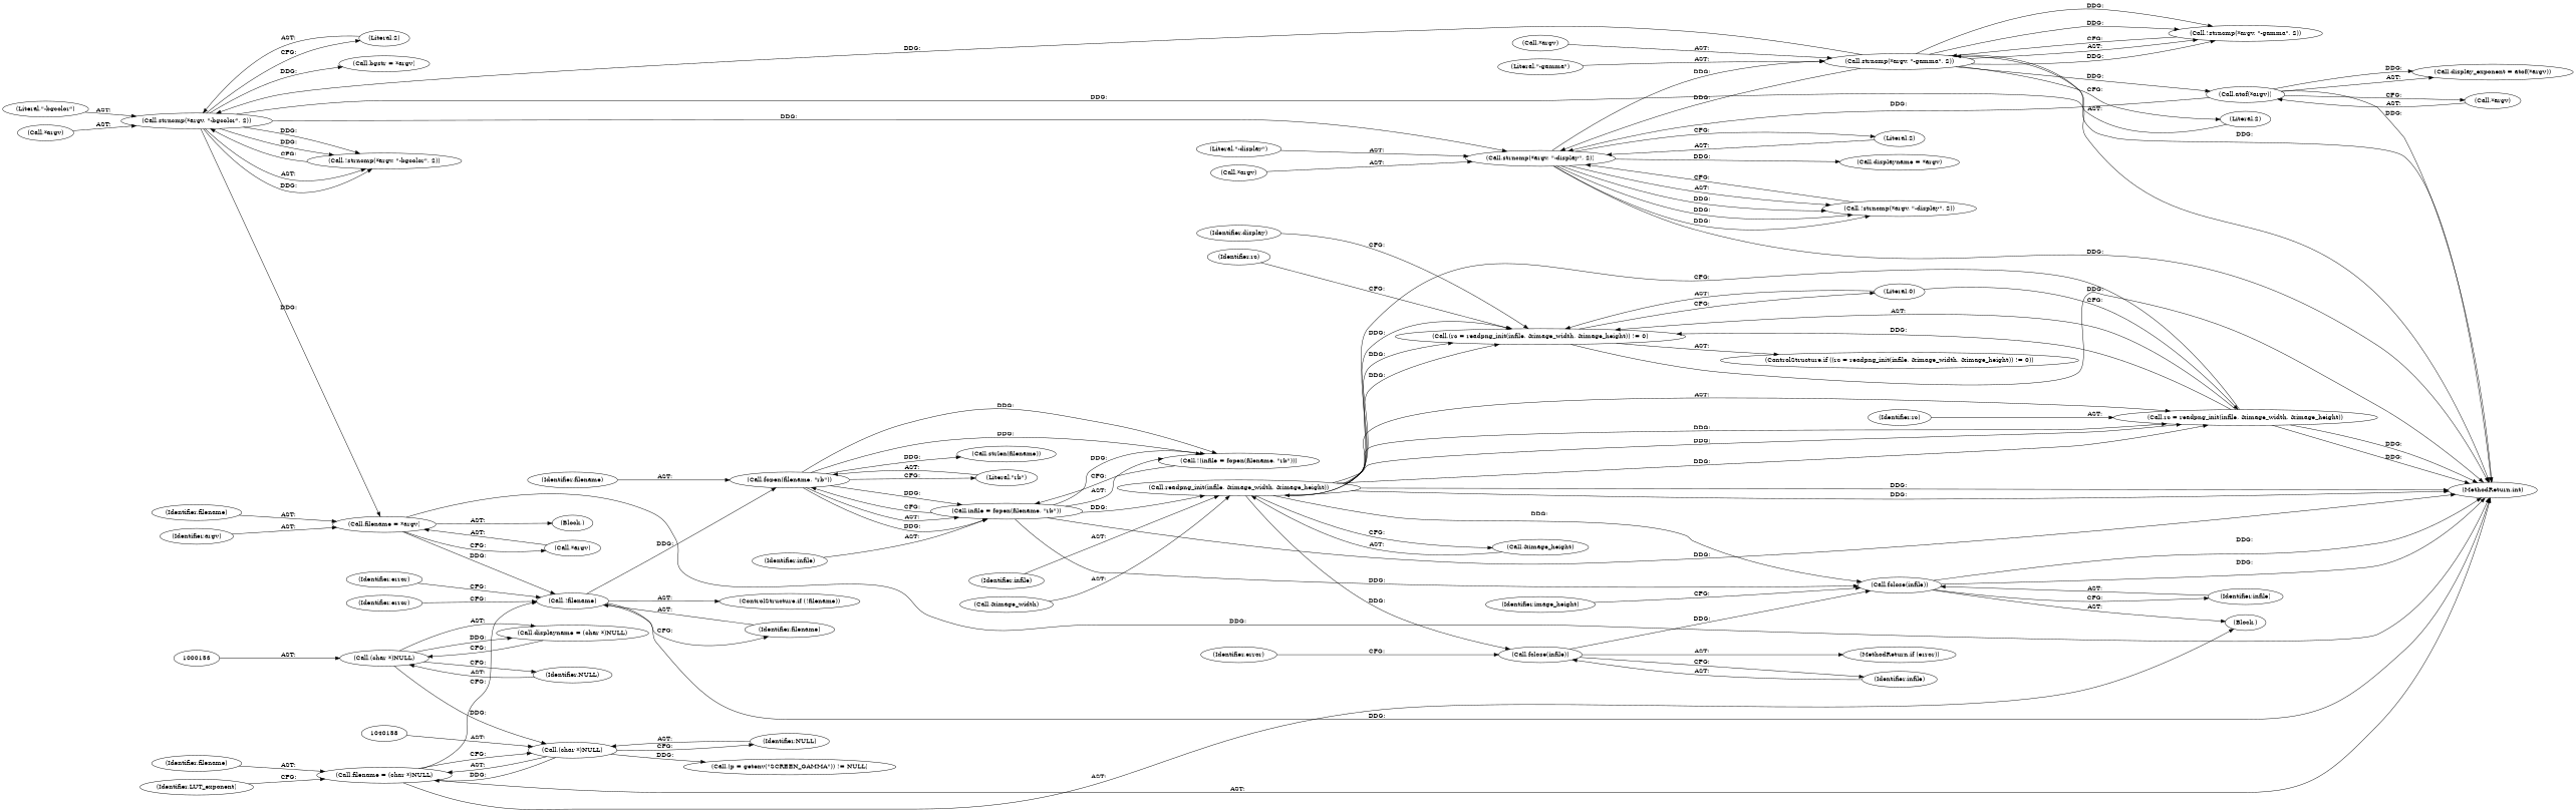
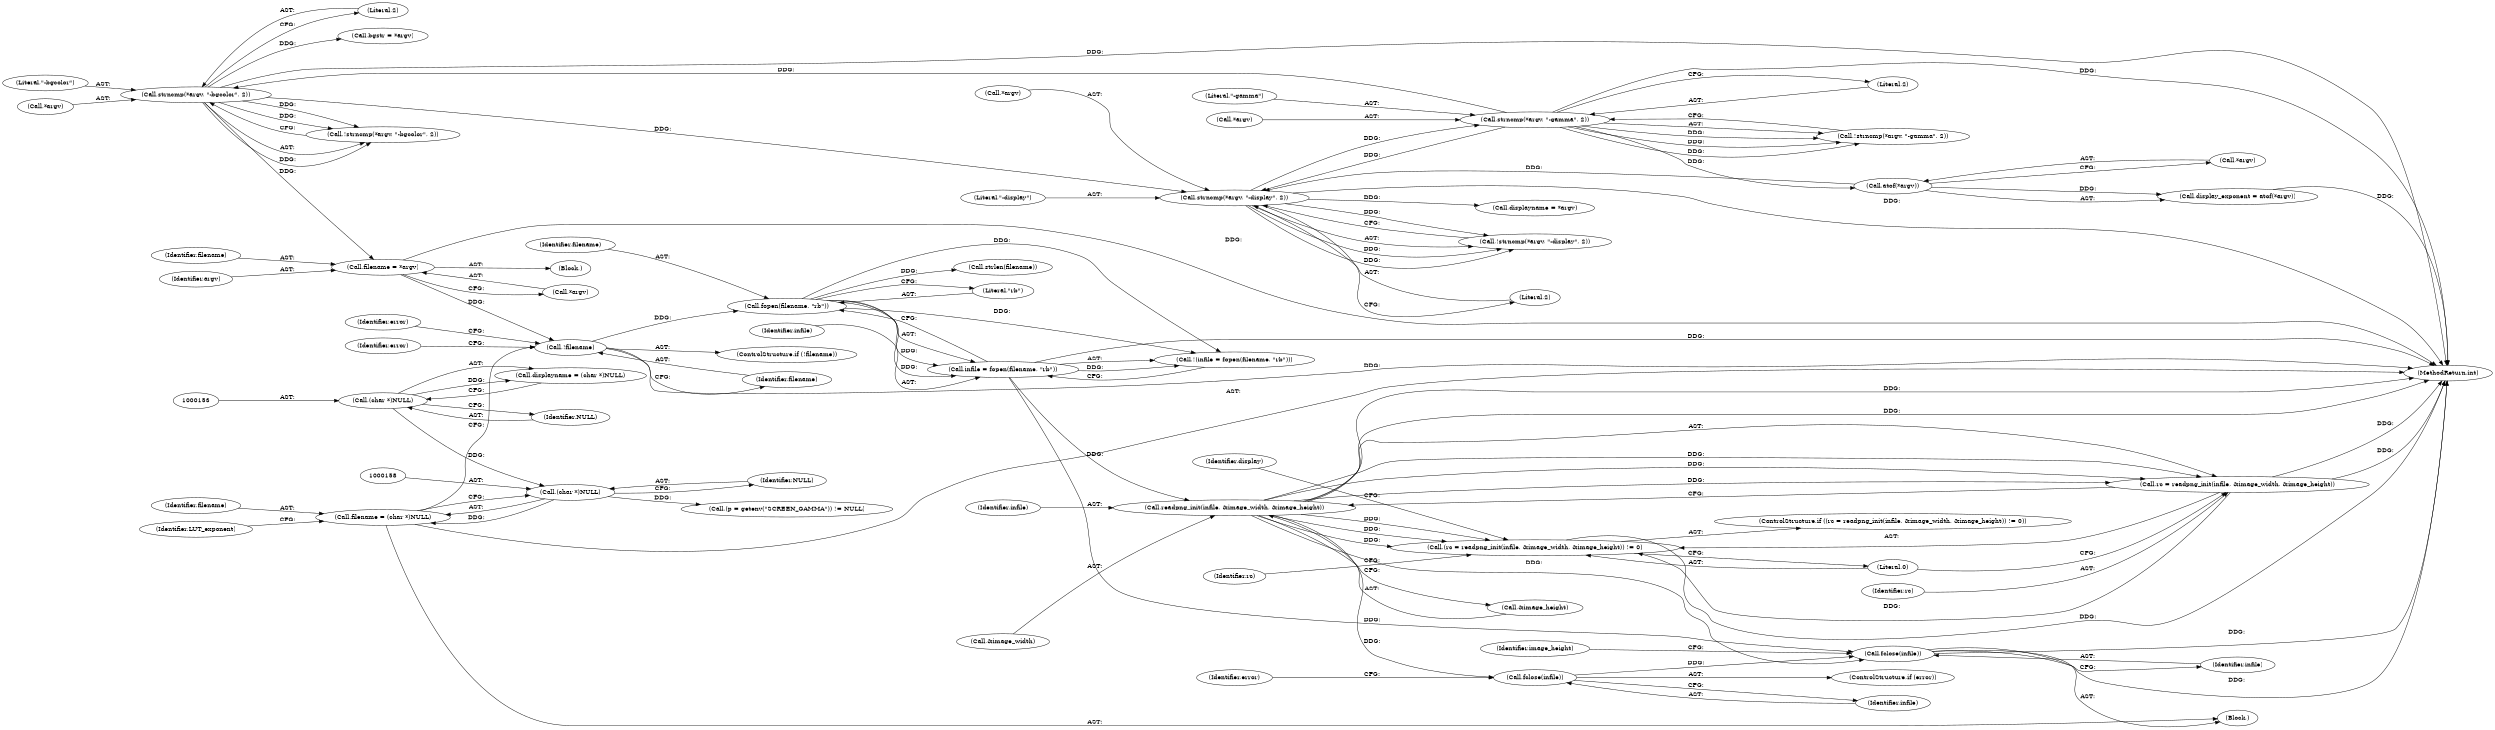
  digraph {
    rankdir=LR
    n1 [label="(Call,readpng_init(infile, &image_width, &image_height))"]
    n2 [label="(Call,(rc = readpng_init(infile, &image_width, &image_height)) != 0)"]
    n3 [label="(Call,rc = readpng_init(infile, &image_width, &image_height))"]
    n4 [label="(Call,fclose(infile))"]
    n5 [label="(Call,fclose(infile))"]
    n6 [label="(Call,&image_height)"]
    n7 [label="(MethodReturn,int)"]
    n8 [label="(Literal,0)"]
    n9 [label="(ControlStructure,if ((rc = readpng_init(infile, &image_width, &image_height)) != 0))"]
    n10 [label="(Identifier,infile)"]
-   n11 [label="(MethodReturn,if (error))"]
+   n11 [label="(ControlStructure,if (error))"]
    n12 [label="(Block,)"]
    n13 [label="(Identifier,infile)"]
    n14 [label="(Call,infile = fopen(filename, \"rb\"))"]
    n15 [label="(Call,fopen(filename, \"rb\"))"]
    n16 [label="(Call,!(infile = fopen(filename, \"rb\")))"]
    n17 [label="(Call,strlen(filename))"]
    n18 [label="(Literal,\"rb\")"]
    n19 [label="(Call,!filename)"]
    n20 [label="(ControlStructure,if (!filename))"]
    n21 [label="(Identifier,filename)"]
    n22 [label="(Call,filename = *argv)"]
    n23 [label="(Block,)"]
    n24 [label="(Call,*argv)"]
    n25 [label="(Call,strncmp(*argv, \"-bgcolor\", 2))"]
    n26 [label="(Call,strncmp(*argv, \"-display\", 2))"]
    n27 [label="(Call,!strncmp(*argv, \"-bgcolor\", 2))"]
    n28 [label="(Literal,2)"]
    n29 [label="(Call,bgstr = *argv)"]
    n30 [label="(Call,strncmp(*argv, \"-gamma\", 2))"]
    n31 [label="(Call,displayname = *argv)"]
    n32 [label="(Call,!strncmp(*argv, \"-display\", 2))"]
    n33 [label="(Literal,2)"]
    n34 [label="(Call,atof(*argv))"]
    n35 [label="(Literal,2)"]
    n36 [label="(Call,!strncmp(*argv, \"-gamma\", 2))"]
    n37 [label="(Call,*argv)"]
    n38 [label="(Call,display_exponent = atof(*argv))"]
    n39 [label="(Call,filename = (char *)NULL)"]
    n40 [label="(Call,(char *)NULL)"]
    n41 [label="(Identifier,NULL)"]
    n42 [label="(Call,(p = getenv(\"SCREEN_GAMMA\")) != NULL)"]
    n43 [label="(Call,(char *)NULL)"]
    n44 [label="(Call,displayname = (char *)NULL)"]
    n45 [label="(Identifier,NULL)"]
    n46 [label="(Identifier,LUT_exponent)"]
    n47 [label="(Identifier,error)"]
    n48 [label="(Identifier,filename)"]
    n49 [label="(Identifier,filename)"]
    n50 [label="(Identifier,error)"]
    n51 [label="(Identifier,display)"]
    n52 [label="(Identifier,argv)"]
    n53 [label="(Identifier,rc)"]
    n54 [label="(Identifier,filename)"]
    n55 [label="(Literal,\"-display\")"]
    n56 [label="(Literal,\"-gamma\")"]
    n57 [label="(Call,*argv)"]
    n58 [label="(Identifier,infile)"]
    n59 [label="(Literal,\"-bgcolor\")"]
    n60 [label="(Identifier,image_height)"]
    n61 [label="(Call,&image_width)"]
    n62 [label="(Identifier,infile)"]
    n63 [label="(Call,*argv)"]
    n64 [label="(Identifier,error)"]
    n65 [label="(Call,*argv)"]
    n66 [label="(Identifier,rc)"]
-   1000158 [label=1040158]
+   1000158
    1000153
    n1 -> n2 [label="DDG: "]
    n1 -> n2 [label="DDG: "]
    n1 -> n2 [label="DDG: "]
    n1 -> n3 [label="AST: "]
    n1 -> n3 [label="DDG: "]
    n1 -> n3 [label="DDG: "]
    n1 -> n3 [label="DDG: "]
    n1 -> n4 [label="DDG: "]
    n1 -> n5 [label="DDG: "]
    n1 -> n6 [label="CFG: "]
    n1 -> n7 [label="DDG: "]
    n1 -> n7 [label="DDG: "]
    n2 -> n7 [label="DDG: "]
    n2 -> n8 [label="CFG: "]
    n2 -> n9 [label="AST: "]
    n3 -> n1 [label="CFG: "]
    n3 -> n2 [label="AST: "]
    n3 -> n2 [label="DDG: "]
    n3 -> n7 [label="DDG: "]
    n3 -> n7 [label="DDG: "]
    n4 -> n5 [label="DDG: "]
    n4 -> n10 [label="CFG: "]
    n4 -> n11 [label="AST: "]
    n5 -> n7 [label="DDG: "]
    n5 -> n7 [label="DDG: "]
    n5 -> n12 [label="AST: "]
    n5 -> n13 [label="CFG: "]
    n6 -> n1 [label="AST: "]
    n8 -> n2 [label="AST: "]
    n8 -> n3 [label="CFG: "]
    n10 -> n4 [label="AST: "]
    n13 -> n5 [label="AST: "]
    n14 -> n1 [label="DDG: "]
    n14 -> n5 [label="DDG: "]
    n14 -> n7 [label="DDG: "]
    n14 -> n15 [label="CFG: "]
    n14 -> n16 [label="AST: "]
    n14 -> n16 [label="DDG: "]
    n15 -> n14 [label="AST: "]
    n15 -> n14 [label="DDG: "]
    n15 -> n14 [label="DDG: "]
    n15 -> n16 [label="DDG: "]
    n15 -> n16 [label="DDG: "]
    n15 -> n17 [label="DDG: "]
    n15 -> n18 [label="CFG: "]
    n16 -> n14 [label="CFG: "]
    n18 -> n15 [label="AST: "]
    n19 -> n7 [label="DDG: "]
    n19 -> n15 [label="DDG: "]
    n19 -> n20 [label="AST: "]
    n19 -> n21 [label="CFG: "]
    n21 -> n19 [label="AST: "]
    n22 -> n7 [label="DDG: "]
    n22 -> n19 [label="DDG: "]
    n22 -> n23 [label="AST: "]
    n22 -> n24 [label="CFG: "]
    n24 -> n22 [label="AST: "]
    n25 -> n7 [label="DDG: "]
    n25 -> n22 [label="DDG: "]
    n25 -> n26 [label="DDG: "]
    n25 -> n27 [label="AST: "]
    n25 -> n27 [label="DDG: "]
    n25 -> n27 [label="DDG: "]
    n25 -> n27 [label="DDG: "]
    n25 -> n28 [label="CFG: "]
    n25 -> n29 [label="DDG: "]
    n26 -> n7 [label="DDG: "]
    n26 -> n30 [label="DDG: "]
    n26 -> n31 [label="DDG: "]
    n26 -> n32 [label="AST: "]
    n26 -> n32 [label="DDG: "]
    n26 -> n32 [label="DDG: "]
    n26 -> n32 [label="DDG: "]
    n26 -> n33 [label="CFG: "]
    n27 -> n25 [label="CFG: "]
    n28 -> n25 [label="AST: "]
    n30 -> n7 [label="DDG: "]
    n30 -> n25 [label="DDG: "]
    n30 -> n26 [label="DDG: "]
    n30 -> n34 [label="DDG: "]
    n30 -> n35 [label="CFG: "]
    n30 -> n36 [label="AST: "]
    n30 -> n36 [label="DDG: "]
    n30 -> n36 [label="DDG: "]
    n30 -> n36 [label="DDG: "]
    n32 -> n26 [label="CFG: "]
    n33 -> n26 [label="AST: "]
-   n34 -> n7 [label="DDG: "]
+   n38 -> n7 [label="DDG: "]
    n34 -> n26 [label="DDG: "]
    n34 -> n37 [label="CFG: "]
    n34 -> n38 [label="AST: "]
    n34 -> n38 [label="DDG: "]
    n35 -> n30 [label="AST: "]
    n36 -> n30 [label="CFG: "]
    n37 -> n34 [label="AST: "]
    n39 -> n7 [label="AST: "]
    n39 -> n12 [label="AST: "]
    n39 -> n19 [label="CFG: "]
    n39 -> n40 [label="CFG: "]
    n40 -> n39 [label="AST: "]
    n40 -> n39 [label="DDG: "]
    n40 -> n41 [label="CFG: "]
    n40 -> n42 [label="DDG: "]
    n41 -> n40 [label="AST: "]
    n43 -> n40 [label="DDG: "]
    n43 -> n44 [label="AST: "]
    n43 -> n44 [label="DDG: "]
    n43 -> n45 [label="CFG: "]
    n44 -> n43 [label="CFG: "]
    n45 -> n43 [label="AST: "]
    n46 -> n39 [label="CFG: "]
    n47 -> n4 [label="CFG: "]
    n48 -> n39 [label="AST: "]
    n49 -> n22 [label="AST: "]
    n50 -> n19 [label="CFG: "]
    n51 -> n2 [label="CFG: "]
    n52 -> n22 [label="AST: "]
    n53 -> n3 [label="AST: "]
    n54 -> n15 [label="AST: "]
    n55 -> n26 [label="AST: "]
    n56 -> n30 [label="AST: "]
    n57 -> n30 [label="AST: "]
    n58 -> n1 [label="AST: "]
    n59 -> n25 [label="AST: "]
    n60 -> n5 [label="CFG: "]
    n61 -> n1 [label="AST: "]
    n62 -> n14 [label="AST: "]
    n63 -> n26 [label="AST: "]
    n64 -> n19 [label="CFG: "]
    n65 -> n25 [label="AST: "]
    n66 -> n2 [label="CFG: "]
    1000158 -> n40 [label="AST: "]
    1000153 -> n43 [label="AST: "]
  }
